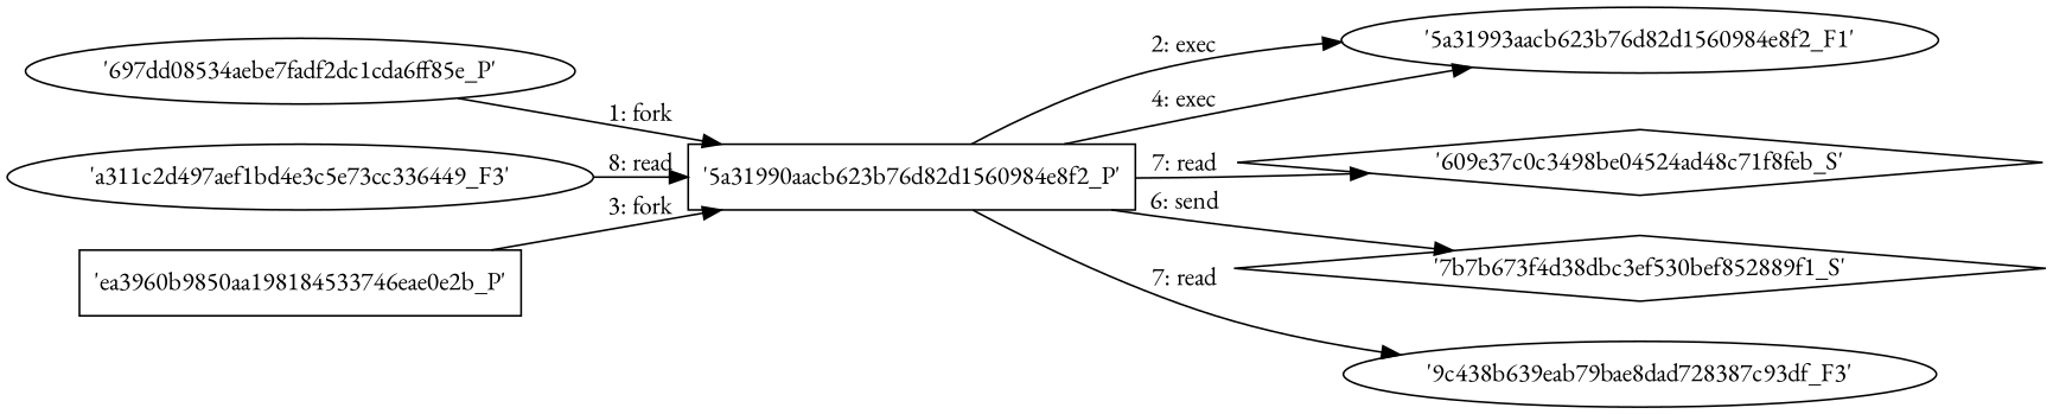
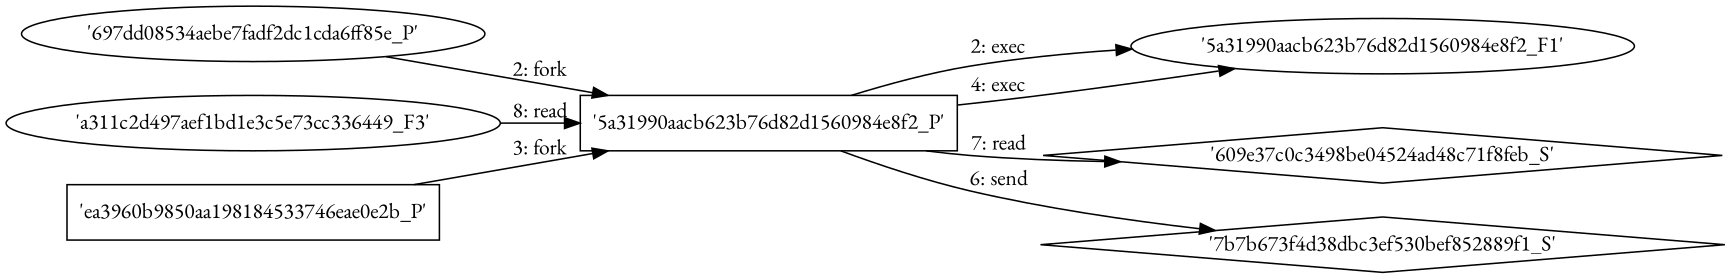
  digraph {
    engine=neato
    fixedsize=false
    fontname="EB Garamond"
    fontsize=10
    nodesep=0.3
    rankdir=LR
    ranksep=0
    splines=true
    node [fontname="EB Garamond" node_type=Process shape=ellipse]
    edge [fontname="EB Garamond"]
    "'697dd08534aebe7fadf2dc1cda6ff85e_P'"
    "'5a31990aacb623b76d82d1560984e8f2_P'" [shape=box]
-   "'5a31990aacb623b76d82d1560984e8f2_F1'" [node_type=File label="'5a31993aacb623b76d82d1560984e8f2_F1'"]
+   "'5a31990aacb623b76d82d1560984e8f2_F1'" [node_type=File]
    "'609e37c0c3498be04524ad48c71f8feb_S'" [node_type=Socket shape=diamond]
    "'7b7b673f4d38dbc3ef530bef852889f1_S'" [node_type=Socket shape=diamond]
-   "'9c438b639eab79bae8dad728387c93df_F3'" [node_type=file]
-   "'a311c2d497aef1bd1e3c5e73cc336449_F3'" [node_type=file label="'a311c2d497aef1bd4e3c5e73cc336449_F3'"]
+   "'a311c2d497aef1bd1e3c5e73cc336449_F3'" [node_type=file]
    "'ea3960b9850aa198184533746eae0e2b_P'" [shape=box]
-   "'697dd08534aebe7fadf2dc1cda6ff85e_P'" -> "'5a31990aacb623b76d82d1560984e8f2_P'" [label="1: fork"]
+   "'697dd08534aebe7fadf2dc1cda6ff85e_P'" -> "'5a31990aacb623b76d82d1560984e8f2_P'" [label="2: fork"]
    "'5a31990aacb623b76d82d1560984e8f2_P'" -> "'5a31990aacb623b76d82d1560984e8f2_F1'" [label="2: exec"]
    "'5a31990aacb623b76d82d1560984e8f2_P'" -> "'5a31990aacb623b76d82d1560984e8f2_F1'" [label="4: exec"]
    "'5a31990aacb623b76d82d1560984e8f2_P'" -> "'609e37c0c3498be04524ad48c71f8feb_S'" [label="7: read"]
    "'5a31990aacb623b76d82d1560984e8f2_P'" -> "'7b7b673f4d38dbc3ef530bef852889f1_S'" [label="6: send"]
-   "'5a31990aacb623b76d82d1560984e8f2_P'" -> "'9c438b639eab79bae8dad728387c93df_F3'" [label="7: read"]
    "'a311c2d497aef1bd1e3c5e73cc336449_F3'" -> "'5a31990aacb623b76d82d1560984e8f2_P'" [label="8: read"]
    "'ea3960b9850aa198184533746eae0e2b_P'" -> "'5a31990aacb623b76d82d1560984e8f2_P'" [label="3: fork"]
  }
